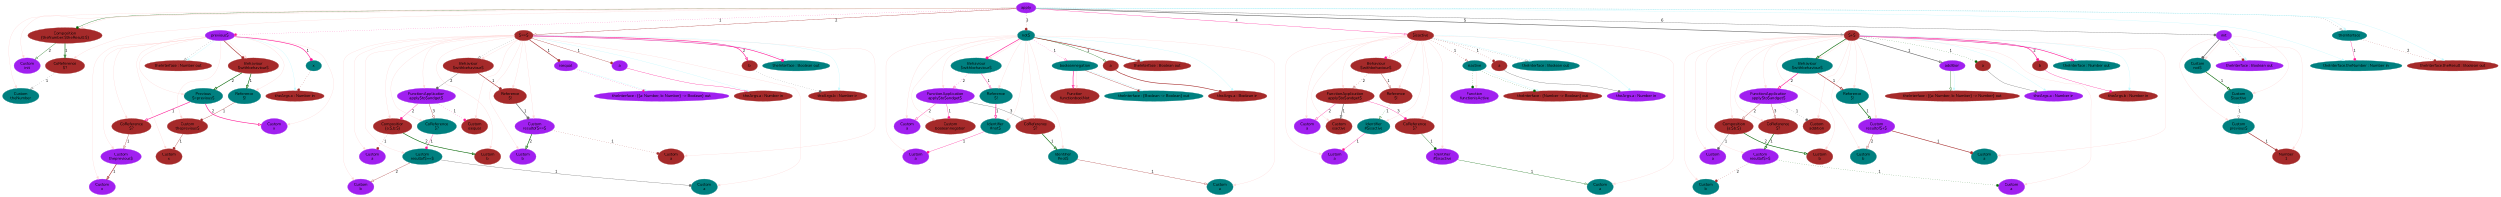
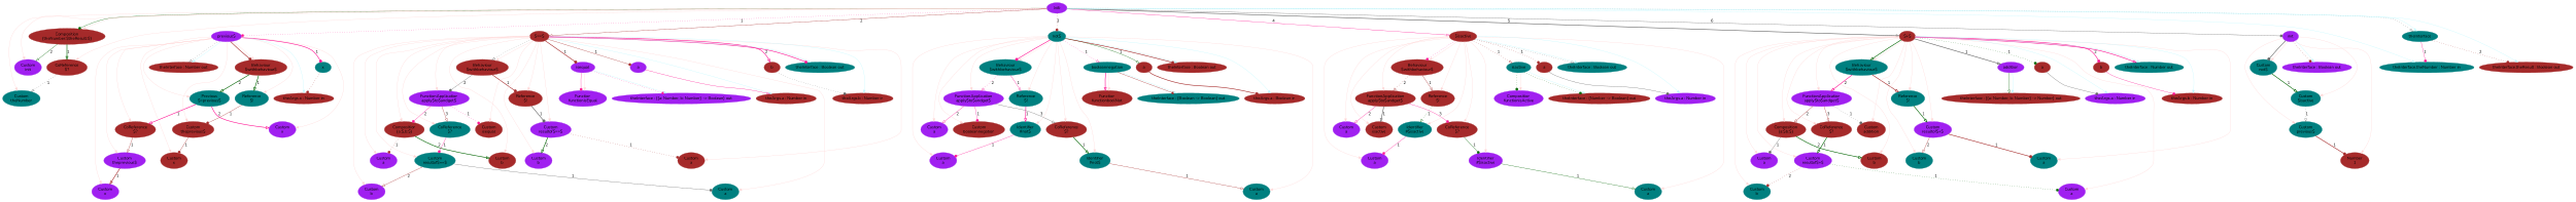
  digraph {
    fontname=Nunito
    node [color=brown fontname=Nunito shape=ellipse style=filled]
    edge [arrowHead=normal arrowsize=1 color="#ffd5d5" dir=forward fontname=Nunito]
    n1 [label="Behaviour\n$withbehaviour$"]
    n2 [color=teal label="Reference\n$!"]
    n3 [color=teal label="Previous\n$=previous$"]
    n4 [label="Custom\ntheprevious$"]
    n5 [label="CoReference\n$?"]
    n6 [color=purple label="Custom\nx"]
    n7 [label="Custom\nx"]
    n8 [color=purple label="Custom\ntheprevious$"]
    n9 [color=purple label="Custom\nx"]
+   n10 [color=purple label="Function\nfunctionisEqual"]
    n11 [label="Behaviour\n$withbehaviour$"]
    n12 [label="Reference\n$!"]
    n13 [color=purple label="FunctionApplication\napply$to$andget$"]
    n14 [color=purple label="Custom\nresultof$==$"]
    n15 [label="Custom\nisequal"]
    n16 [label="Composition\n{a:$,b:$}"]
    n17 [color=teal label="CoReference\n$?"]
    n18 [label="Custom\na"]
    n19 [color=purple label="Custom\nb"]
    n20 [color=purple label="Custom\na"]
    n21 [label="Custom\nb"]
    n22 [color=teal label="Custom\nresultof$==$"]
    n23 [color=teal label="Custom\na"]
    n24 [color=purple label="Custom\nb"]
    n25 [label="Function\nfunctionboolNot"]
    n26 [color=teal label="Behaviour\n$withbehaviour$"]
    n27 [color=teal label="Reference\n$!"]
    n28 [color=purple label="FunctionApplication\napply$to$andget$"]
    n29 [color=teal label="Identifier\n#not$"]
    n30 [label="Custom\nbooleannegation"]
    n31 [color=purple label="Custom\na"]
    n32 [label="CoReference\n$?"]
    n33 [color=purple label="Custom\na"]
    n34 [color=teal label="Identifier\n#not$"]
    n35 [color=teal label="Custom\na"]
-   n36 [color=purple label="Function\nfunctionisActive"]
+   n36 [color=purple label="Composition\nfunctionisActive"]
    n37 [label="Behaviour\n$withbehaviour$"]
    n38 [label="Reference\n$!"]
    n39 [label="FunctionApplication\napply$to$andget$"]
    n40 [color=teal label="Identifier\n#$isactive"]
    n41 [label="Custom\nisactive"]
    n42 [color=purple label="Custom\na"]
    n43 [label="CoReference\n$?"]
    n44 [color=purple label="Custom\na"]
    n45 [color=purple label="Identifier\n#$isactive"]
    n46 [color=teal label="Custom\na"]
    n47 [color=teal label="Behaviour\n$withbehaviour$"]
    n48 [color=teal label="Reference\n$!"]
    n49 [color=purple label="FunctionApplication\napply$to$andget$"]
    n50 [color=purple label="Custom\nresultof$+$"]
    n51 [label="Custom\naddition"]
    n52 [label="Composition\n{a:$b:$}"]
    n53 [label="CoReference\n$?"]
    n54 [color=teal label="Custom\na"]
    n55 [color=teal label="Custom\nb"]
    n56 [color=purple label="Custom\na"]
    n57 [label="Custom\nb"]
    n58 [color=purple label="Custom\nresultof$+$"]
    n59 [color=purple label="Custom\na"]
    n60 [color=teal label="Custom\nb"]
    n61 [color=teal label="Custom\nnot$"]
    n62 [color=teal label="Custom\n$isactive"]
    n63 [color=teal label="Custom\nprevious$"]
    n64 [label="Number\n1"]
    n65 [label="Composition\n{theNumber:$theResult:$}"]
    n66 [label="CoReference\n$?"]
    n67 [color=purple label="Custom\ninit"]
    n68 [color=teal label="Custom\ntheNumber"]
-   n69 [color=purple label=apply]
+   n69 [color=purple label=bob]
    n70 [color=purple label="previous$"]
    n71 [label="$==$"]
    n72 [color=teal label="not$"]
    n73 [label="$isactive"]
    n74 [label="$+$"]
    n75 [color=purple label=init]
    n76 [color=teal label=theInterface]
    n77 [color=teal label="theInterface.theNumber : Number in"]
    n78 [label="theInterface.theResult : Boolean out"]
    n79 [color=teal label=x]
    n80 [label="theArgs.x : Number in"]
    n81 [label="theInterface : Number out"]
    n82 [color=purple label=isequal]
    n83 [color=purple label=a]
    n84 [label=b]
    n85 [label="theArgs.a : Number in"]
    n86 [label="theArgs.b : Number in"]
    n87 [color=teal label="theInterface : Boolean out"]
    n88 [color=teal label=booleannegation]
    n89 [label=a]
    n90 [label="theArgs.a : Boolean in"]
    n91 [label="theInterface : Boolean out"]
    n92 [color=teal label=isactive]
    n93 [label=a]
    n94 [color=purple label="theArgs.a : Number in"]
    n95 [color=teal label="theInterface : Boolean out"]
    n96 [color=purple label=addition]
    n97 [label=a]
    n98 [label=b]
    n99 [color=purple label="theArgs.a : Number in"]
    n100 [label="theArgs.b : Number in"]
    n101 [color=teal label="theInterface : Number out"]
    n102 [color=purple label="theInterface : Boolean out"]
    n103 [color=purple label="theInterface : {{a: Number, b: Number} -> Boolean} out"]
    n104 [color=teal label="theInterface : {Boolean -> Boolean} out"]
    n105 [label="theInterface : {Number -> Boolean} out"]
    n106 [label="theInterface : {{a: Number, b: Number} -> Number} out"]
    n1 -> n2 [arrowhead=onormal color=darkgreen label=1 style=bold]
    n1 -> n3 [arrowhead=onormal color=darkgreen label=2 style=bold]
    n2 -> n4 [arrowhead=dot color=brown label=1 style=solid]
    n3 -> n5 [arrowhead=onormal color=deeppink label=1 style=bold]
    n3 -> n6 [arrowhead=onormal color=deeppink label=2 style=bold]
    n4 -> n7 [arrowhead=dot color=brown label=1 style=solid]
    n5 -> n8 [arrowhead=onormal color=brown label=1 style=solid]
    n8 -> n9 [arrowhead=onormal color=brown label=1 style=bold]
    n11 -> n12 [arrowhead=dot color=brown label=1 style=bold]
    n11 -> n13 [arrowhead=dot color=gray40 label=2 style=solid]
    n12 -> n14 [arrowhead=dot color=gray40 label=1 style=bold]
    n13 -> n15 [arrowhead=dot color=deeppink label=1 style=dotted]
    n13 -> n16 [arrowhead=dot color=deeppink label=2 style=solid]
    n13 -> n17 [arrowhead=onormal color=brown label=3 style=solid]
    n14 -> n18 [arrowhead=dot color=brown label=1 style=dotted]
    n14 -> n19 [arrowhead=onormal color=darkgreen label=2 style=bold]
    n16 -> n20 [arrowhead=dot color=brown label=1 style=dotted]
    n16 -> n21 [arrowhead=onormal color=darkgreen label=2 style=bold]
    n17 -> n22 [arrowhead=dot color=deeppink label=1 style=solid]
    n22 -> n23 [arrowhead=dot color=gray40 label=1 style=solid]
    n22 -> n24 [arrowhead=onormal color=brown label=2 style=solid]
    n26 -> n27 [arrowhead=onormal color=deeppink label=1 style=solid]
    n26 -> n28 [arrowhead=onormal color=deeppink label=2 style=dotted]
    n27 -> n29 [arrowhead=onormal color=deeppink label=1 style=bold]
    n28 -> n30 [arrowhead=dot color=deeppink label=1 style=solid]
    n28 -> n31 [arrowhead=onormal color=deeppink label=2 style=solid]
    n28 -> n32 [arrowhead=onormal color=gray40 label=3 style=solid]
    n29 -> n33 [arrowhead=dot color=deeppink label=1 style=solid]
    n32 -> n34 [arrowhead=onormal color=darkgreen label=1 style=bold]
    n34 -> n35 [arrowhead=onormal color=brown label=1 style=solid]
    n37 -> n38 [arrowhead=onormal color=brown label=1 style=solid]
    n37 -> n39 [arrowhead=onormal color=brown label=2 style=dotted]
    n38 -> n40 [arrowhead=onormal color=darkgreen label=1 style=dotted]
    n39 -> n41 [arrowhead=onormal color=gray40 label=1 style=bold]
    n39 -> n42 [arrowhead=onormal color=deeppink label=2 style=solid]
    n39 -> n43 [arrowhead=dot color=deeppink label=3 style=solid]
    n40 -> n44 [arrowhead=dot color=deeppink label=1 style=solid]
    n43 -> n45 [arrowhead=dot color=darkgreen label=1 style=solid]
    n45 -> n46 [arrowhead=onormal color=darkgreen label=1 style=solid]
    n47 -> n48 [arrowhead=onormal color=brown label=1 style=bold]
    n47 -> n49 [arrowhead=onormal color=deeppink label=2 style=bold]
    n48 -> n50 [arrowhead=onormal color=darkgreen label=1 style=bold]
    n49 -> n51 [arrowhead=dot color=gray40 label=1 style=dotted]
    n49 -> n52 [arrowhead=onormal color=brown label=2 style=solid]
    n49 -> n53 [arrowhead=onormal color=brown label=3 style=solid]
    n50 -> n54 [arrowhead=dot color=brown label=1 style=bold]
    n50 -> n55 [arrowhead=onormal color=brown label=2 style=solid]
    n52 -> n56 [arrowhead=dot color=gray40 label=1 style=solid]
    n52 -> n57 [arrowhead=onormal color=darkgreen label=2 style=bold]
    n53 -> n58 [arrowhead=onormal color=darkgreen label=1 style=bold]
    n58 -> n59 [arrowhead=dot color=darkgreen label=1 style=dotted]
    n58 -> n60 [arrowhead=dot color=brown label=2 style=dotted]
    n61 -> n62 [arrowhead=onormal color=darkgreen label=1 style=bold]
    n62 -> n63 [arrowhead=onormal color=gray40 label=1 style=dotted]
    n63 -> n64 [arrowhead=dot color=brown label=1 style=bold]
    n65 -> n66 [arrowhead=onormal color=darkgreen label=1 style=bold]
    n65 -> n67 [arrowhead=onormal color=darkgreen label=2 style=solid]
    n66 -> n68 [arrowhead=onormal color=gray40 label=1 style=dotted]
    n69 -> n65 [arrowhead=dot color=darkgreen style=solid]
    n69 -> n65
    n69 -> n66
    n69 -> n67
    n69 -> n68
    n69 -> n70 [arrowhead=dot color=deeppink label=1 style=dotted]
    n69 -> n71 [arrowhead=onormal color=brown label=2 style=solid]
    n69 -> n72 [arrowhead=dot color=brown label=3 style=dotted]
    n69 -> n73 [arrowhead=onormal color=deeppink label=4 style=solid]
    n69 -> n74 [arrowhead=onormal color=gray40 label=5 style=bold]
    n69 -> n75 [arrowhead=dot color=gray40 label=6 style=solid]
    n69 -> n76 [arrowhead=onormal color=gray40 style=dotted]
    n69 -> n76 [color="#bef9ff"]
    n69 -> n77 [color="#bef9ff"]
    n69 -> n78 [color="#bef9ff"]
    n70 -> n1 [arrowhead=dot color=brown style=bold]
    n70 -> n1
    n70 -> n2
    n70 -> n3
    n70 -> n4
    n70 -> n5
    n70 -> n6
    n70 -> n7
    n70 -> n8
    n70 -> n9
    n70 -> n79 [arrowhead=dot color=deeppink label=1 style=bold]
    n70 -> n80 [color="#bef9ff"]
    n70 -> n81 [arrowhead=onormal color=gray40 style=dotted]
    n70 -> n81 [color="#bef9ff"]
    n71 -> n11 [arrowhead=onormal color=gray40 style=dotted]
    n71 -> n11
    n71 -> n12
    n71 -> n13
    n71 -> n14
    n71 -> n15
    n71 -> n16
    n71 -> n17
    n71 -> n18
    n71 -> n19
    n71 -> n20
    n71 -> n21
    n71 -> n22
    n71 -> n23
    n71 -> n24
    n71 -> n82 [arrowhead=dot color=brown label=1 style=bold]
    n71 -> n83 [arrowhead=dot color=brown label=1 style=solid]
    n71 -> n84 [arrowhead=onormal color=deeppink label=2 style=bold]
    n71 -> n85 [color="#bef9ff"]
    n71 -> n86 [color="#bef9ff"]
    n71 -> n87 [arrowhead=dot color=deeppink style=bold]
    n71 -> n87 [color="#bef9ff"]
    n72 -> n26 [arrowhead=dot color=deeppink style=bold]
    n72 -> n26
    n72 -> n27
    n72 -> n28
    n72 -> n29
    n72 -> n30
    n72 -> n31
    n72 -> n32
    n72 -> n33
    n72 -> n34
    n72 -> n35
    n72 -> n88 [arrowhead=onormal color=deeppink label=1 style=dotted]
    n72 -> n89 [arrowhead=onormal color=darkgreen label=1 style=solid]
    n72 -> n90 [color="#bef9ff"]
    n72 -> n91 [arrowhead=dot color=brown style=bold]
    n72 -> n91 [color="#bef9ff"]
    n73 -> n37 [arrowhead=dot color=deeppink style=dotted]
    n73 -> n37
    n73 -> n38
    n73 -> n39
    n73 -> n40
    n73 -> n41
    n73 -> n42
    n73 -> n43
    n73 -> n44
    n73 -> n45
    n73 -> n46
    n73 -> n92 [arrowhead=onormal color=brown label=1 style=dotted]
    n73 -> n93 [arrowhead=dot color=brown label=1 style=dotted]
    n73 -> n94 [color="#bef9ff"]
    n73 -> n95 [arrowhead=onormal color=gray40 style=dotted]
    n73 -> n95 [color="#bef9ff"]
    n74 -> n47 [arrowhead=onormal color=darkgreen style=bold]
    n74 -> n47
    n74 -> n48
    n74 -> n49
    n74 -> n50
    n74 -> n51
    n74 -> n52
    n74 -> n53
    n74 -> n54
    n74 -> n55
    n74 -> n56
    n74 -> n57
    n74 -> n58
    n74 -> n59
    n74 -> n60
    n74 -> n96 [arrowhead=onormal color=gray40 label=1 style=bold]
    n74 -> n97 [arrowhead=dot color=darkgreen label=1 style=dotted]
    n74 -> n98 [arrowhead=dot color=deeppink label=2 style=bold]
    n74 -> n99 [color="#bef9ff"]
    n74 -> n100 [color="#bef9ff"]
    n74 -> n101 [arrowhead=onormal color=deeppink style=bold]
    n74 -> n101 [color="#bef9ff"]
    n75 -> n61 [arrowhead=dot color=gray40 style=bold]
    n75 -> n61
    n75 -> n62
    n75 -> n63
    n75 -> n64
    n75 -> n102 [arrowhead=dot color=brown style=dotted]
    n75 -> n102 [color="#bef9ff"]
    n76 -> n77 [arrowhead=dot color=deeppink label=1 style=solid]
    n76 -> n78 [arrowhead=dot color=brown label=2 style=dotted]
    n79 -> n80 [arrowhead=dot color=brown style=dotted]
+   n82 -> n10 [arrowhead=dot color=deeppink style=solid]
+   n82 -> n10
    n82 -> n103 [arrowhead=dot color=deeppink style=dotted]
    n82 -> n103 [color="#bef9ff"]
    n83 -> n85 [arrowhead=onormal color=deeppink style=solid]
    n84 -> n86 [arrowhead=dot color=gray40 style=dotted]
    n88 -> n25 [arrowhead=onormal color=deeppink style=bold]
    n88 -> n25
    n88 -> n104 [arrowhead=dot color=brown style=solid]
    n88 -> n104 [color="#bef9ff"]
    n89 -> n90 [arrowhead=dot color=brown style=bold]
    n92 -> n36 [arrowhead=dot color=darkgreen style=dotted]
    n92 -> n36
    n92 -> n105 [arrowhead=dot color=darkgreen style=dotted]
    n92 -> n105 [color="#bef9ff"]
    n93 -> n94 [arrowhead=dot color=gray40 style=solid]
    n96 -> n106 [arrowhead=onormal color=darkgreen style=solid]
    n96 -> n106 [color="#bef9ff"]
    n97 -> n99 [arrowhead=dot color=gray40 style=solid]
    n98 -> n100 [arrowhead=dot color=deeppink style=solid]
  }
